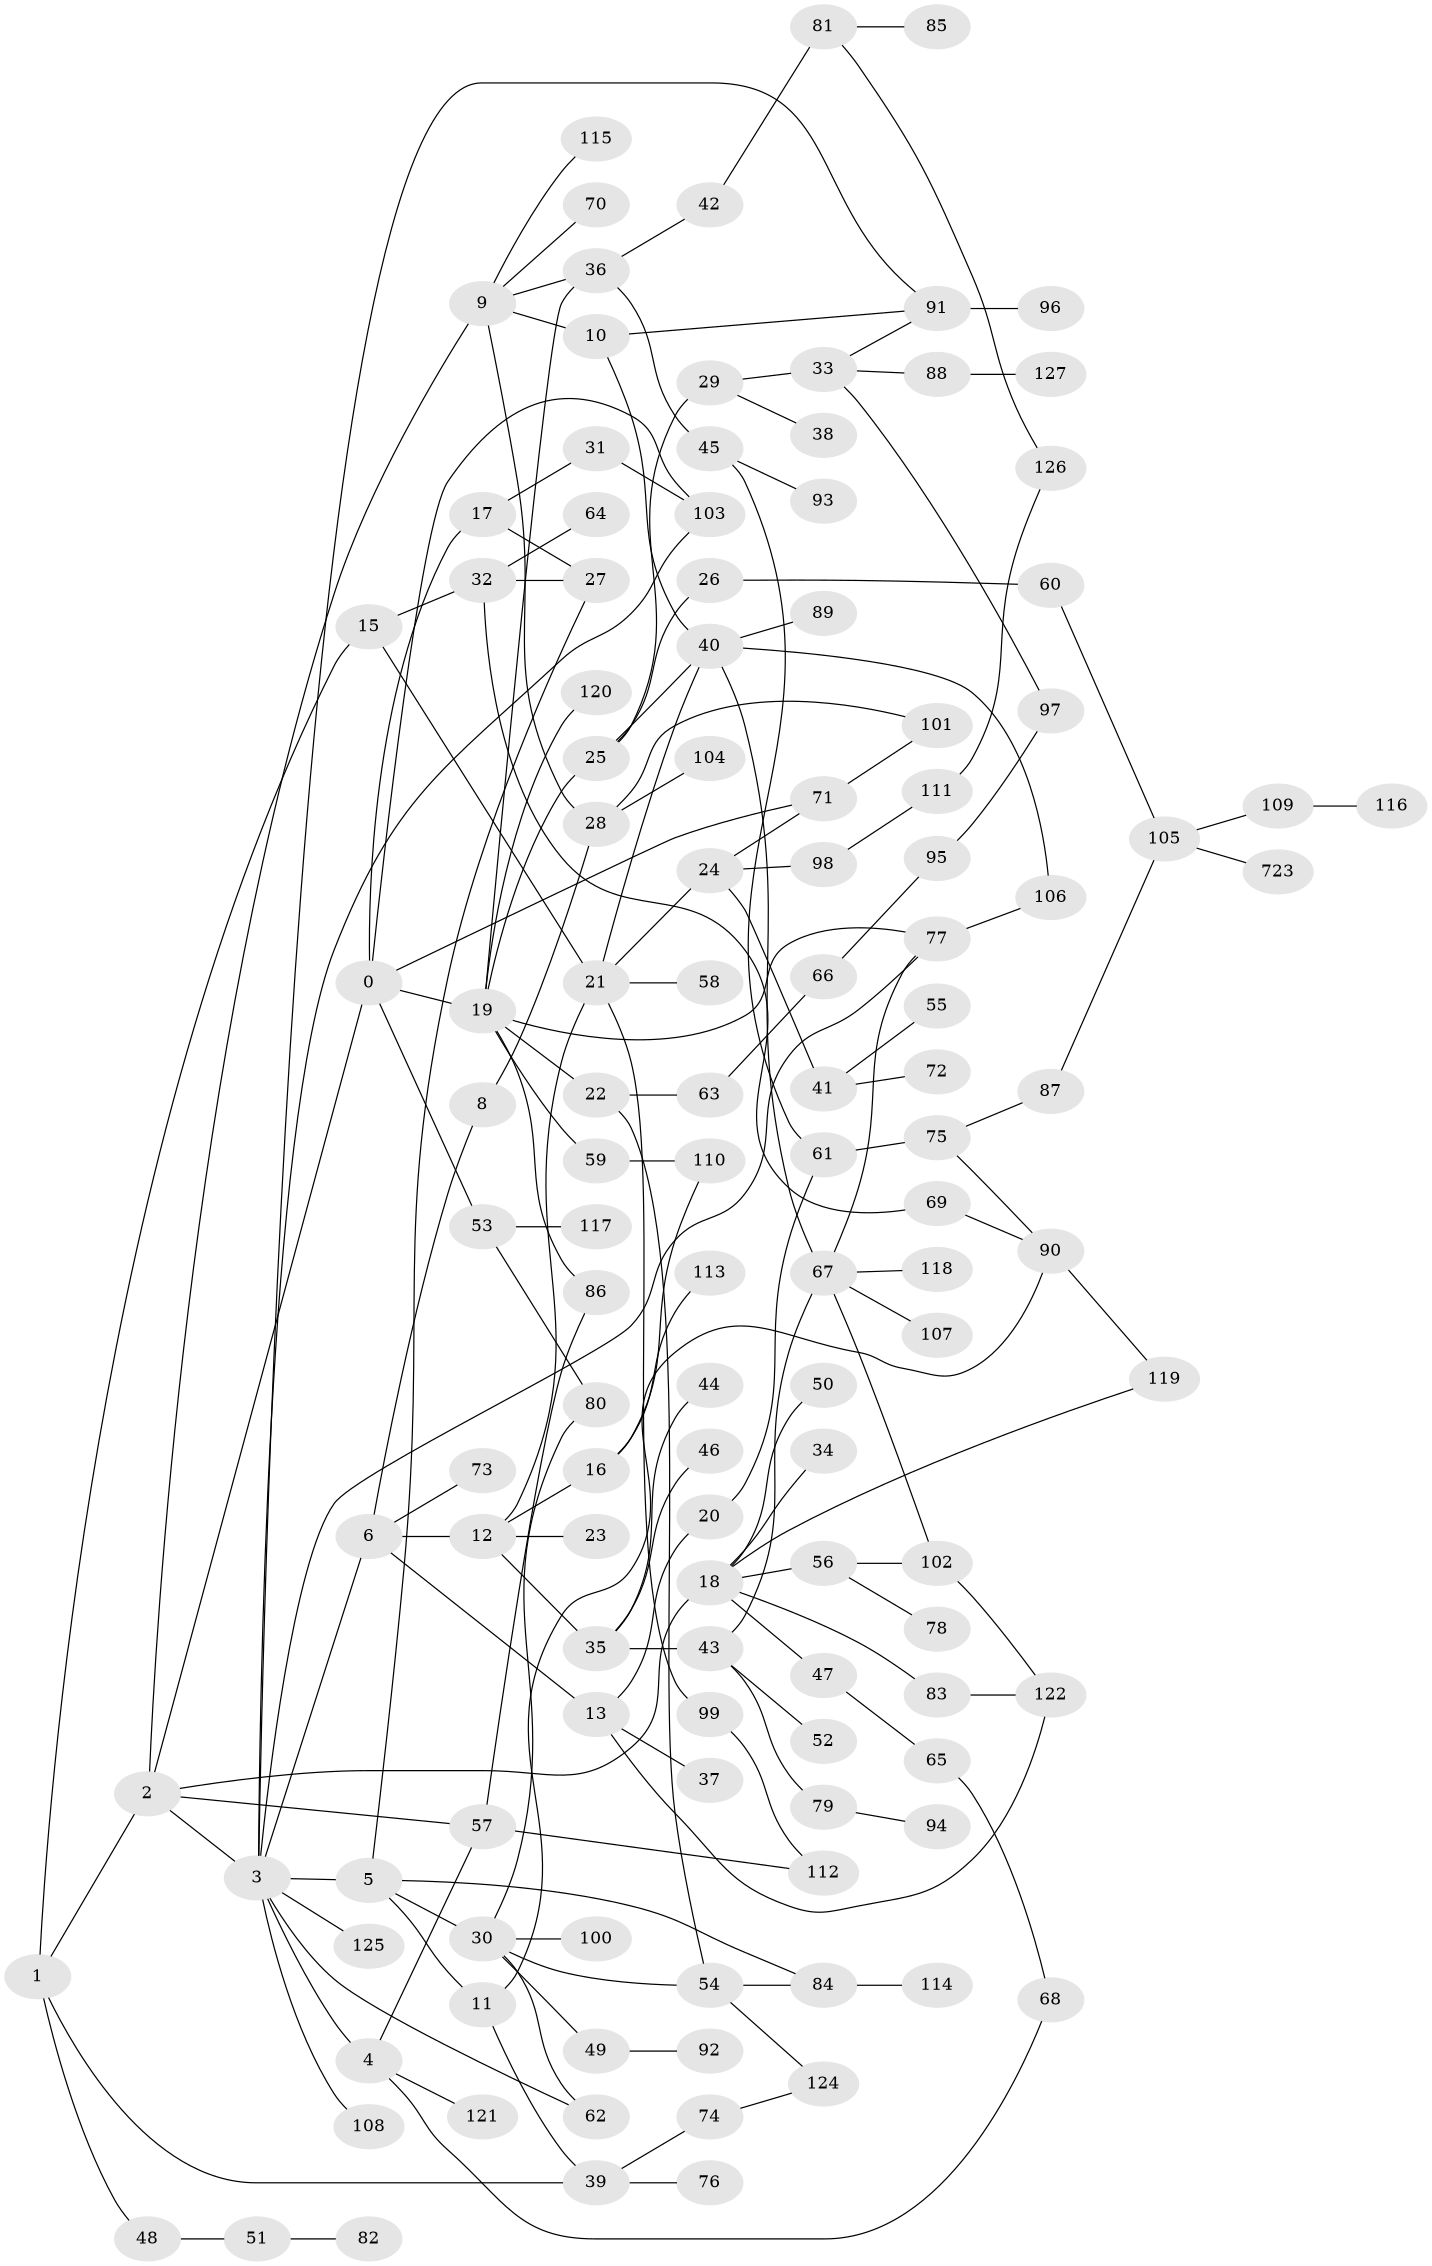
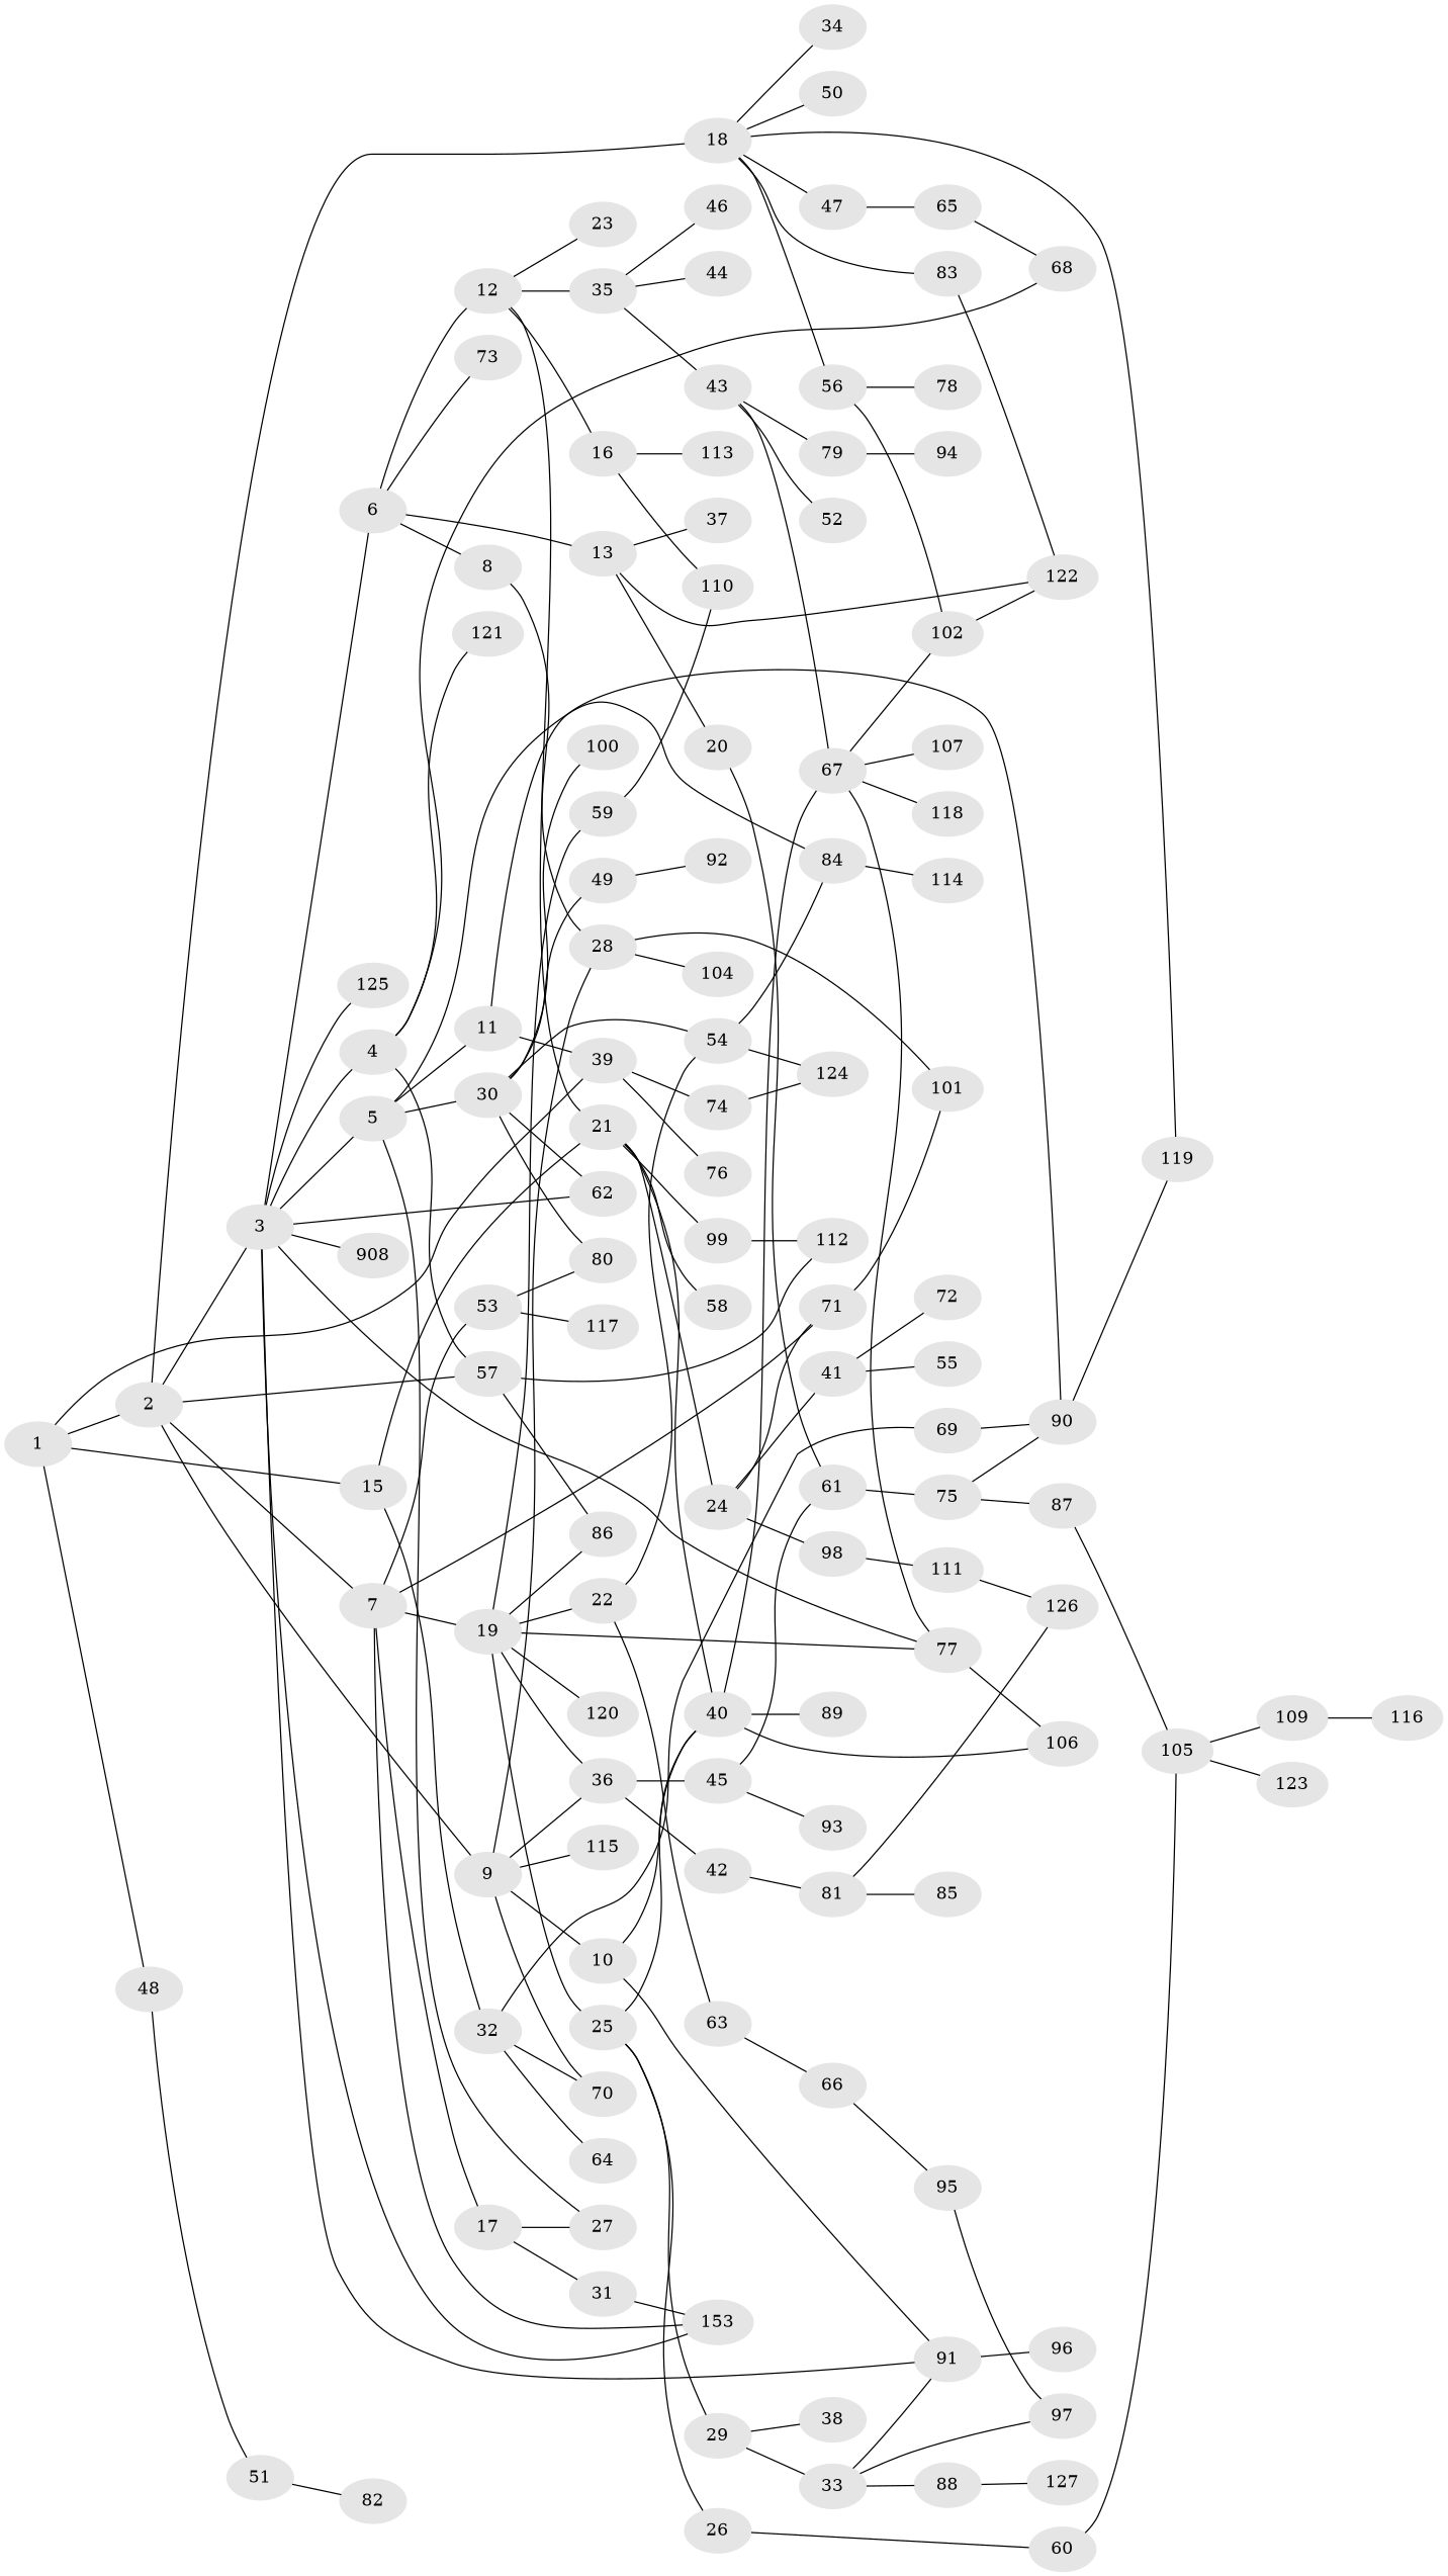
  graph {
    rankdir=LR
    node [color=gray90 style=filled]
    1
    2
    15
    39
    48
    3
-   7 [label=0]
+   7
    9
    18
    57
    21
    32
    74
    76
    51
    4
    5
    6
    62
    77
    91
-   103
-   108
+   103 [label=153]
+   108 [label=908]
    125
    17
    19
    53
    71
    28
    10
    36
    70
    115
    34
    47
    50
    56
    83
    119
    86
    112
    68
    121
    11
    27
    30
    84
    8
    12
    13
    73
    106
    96
    90
    54
    49
    80
    100
    114
    16
    23
    35
    20
    37
    122
    31
    22
    25
    59
    120
    117
    101
    104
    40
    42
    45
    67
    89
    110
    113
    24
    58
    99
    43
    44
    46
    61
    64
    69
    65
    78
    102
    63
    26
    29
    75
    41
    98
    124
    66
    55
    72
    111
    60
    33
    38
    105
    88
    97
    92
    127
    52
    79
    81
    93
    107
    118
    85
    126
    94
    82
    109
-   123 [label=723]
+   123
    87
    95
    116
    1 -- 2
    1 -- 15
    1 -- 39
    1 -- 48
    2 -- 3
    2 -- 7
    2 -- 9
    2 -- 18
    2 -- 57
    15 -- 21
    15 -- 32
    39 -- 74
    39 -- 76
    48 -- 51
    3 -- 4
    3 -- 5
    3 -- 6
    3 -- 62
    3 -- 77
    3 -- 91
    3 -- 103
    3 -- 108
    3 -- 125
    7 -- 103
    7 -- 17
    7 -- 19
    7 -- 53
    7 -- 71
    9 -- 28
    9 -- 10
    9 -- 36
    9 -- 70
    9 -- 115
    18 -- 34
    18 -- 47
    18 -- 50
    18 -- 56
    18 -- 83
    18 -- 119
    57 -- 86
    57 -- 112
    21 -- 40
    21 -- 24
    21 -- 58
    21 -- 99
-   32 -- 27
+   32 -- 70
    32 -- 64
    32 -- 69
    74 -- 124
    51 -- 82
    4 -- 57
    4 -- 68
    4 -- 121
    5 -- 11
    5 -- 27
    5 -- 30
    5 -- 84
    6 -- 8
    6 -- 12
    6 -- 13
    6 -- 73
    77 -- 106
    91 -- 96
    17 -- 27
    17 -- 31
    19 -- 77
    19 -- 36
    19 -- 86
    19 -- 22
    19 -- 25
    19 -- 59
    19 -- 120
    53 -- 80
    53 -- 117
    71 -- 101
    28 -- 101
    28 -- 104
    10 -- 91
    10 -- 40
    36 -- 42
    36 -- 45
    47 -- 65
    56 -- 78
    56 -- 102
    83 -- 122
    11 -- 39
    11 -- 90
    30 -- 62
    30 -- 54
    30 -- 49
    30 -- 80
    30 -- 100
    84 -- 114
    8 -- 28
    12 -- 21
    12 -- 16
    12 -- 23
    12 -- 35
    13 -- 20
    13 -- 37
    13 -- 122
    90 -- 119
    54 -- 84
    54 -- 124
    49 -- 92
    16 -- 110
    16 -- 113
    35 -- 43
    35 -- 44
    35 -- 46
    20 -- 61
    31 -- 103
    22 -- 54
    22 -- 63
    25 -- 40
    25 -- 26
    25 -- 29
    59 -- 110
    40 -- 106
    40 -- 67
    40 -- 89
    42 -- 81
    45 -- 61
    45 -- 93
    67 -- 77
    67 -- 102
    67 -- 107
    67 -- 118
    24 -- 71
    24 -- 41
    24 -- 98
    99 -- 112
    43 -- 67
    43 -- 52
    43 -- 79
    61 -- 75
    69 -- 90
    65 -- 68
    102 -- 122
    63 -- 66
    26 -- 60
    29 -- 33
    29 -- 38
    75 -- 90
    75 -- 87
    41 -- 55
    41 -- 72
    98 -- 111
    66 -- 95
    111 -- 126
    60 -- 105
    33 -- 91
    33 -- 88
    33 -- 97
    105 -- 109
    105 -- 123
    88 -- 127
    79 -- 94
    81 -- 85
    81 -- 126
    109 -- 116
    87 -- 105
    95 -- 97
  }
